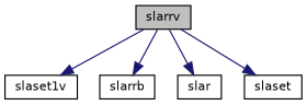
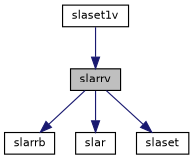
  digraph {
    rankdir=TB
    node [color=black fillcolor=white fontname=Helvetica fontsize=10 shape=record style=filled]
    edge [color=midnightblue fontname=Helvetica fontsize=10 labelfontname=Helvetica labelfontsize=10 style=solid]
    n1 [fillcolor=grey75 fontcolor=black height=0.2 label=slarrv width=0.4]
    n2 [height=0.2 label=slaset1v width=0.4]
    n3 [height=0.2 label=slarrb width=0.4]
    n4 [height=0.2 label=slar width=0.4]
    n5 [height=0.2 label=slaset width=0.4]
-   n1 -> n2
+   n2 -> n1
    n1 -> n3
    n1 -> n4
    n1 -> n5
  }
